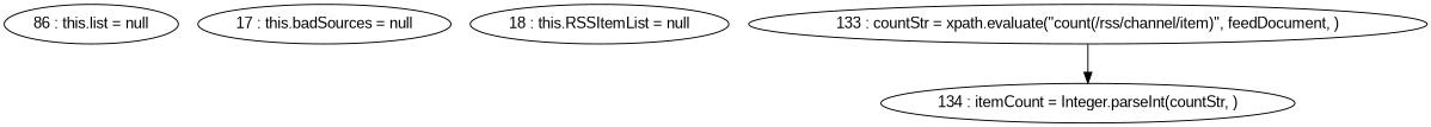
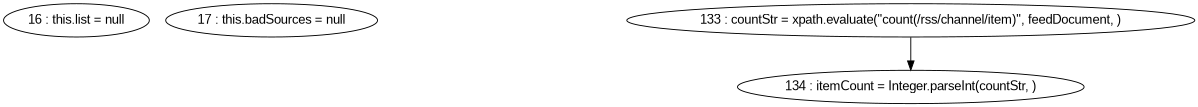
  digraph {
    fontname="Liberation Sans"
    node [fontname="Liberation Sans"]
-   "16 : this.list = null" [label="86 : this.list = null"]
+   "16 : this.list = null"
    "17 : this.badSources = null"
-   "18 : this.RSSItemList = null"
    "133 : countStr = xpath.evaluate(\"count(/rss/channel/item)\", feedDocument, )"
    "134 : itemCount = Integer.parseInt(countStr, )"
    "133 : countStr = xpath.evaluate(\"count(/rss/channel/item)\", feedDocument, )" -> "134 : itemCount = Integer.parseInt(countStr, )" [fontname="Liberation Sans"]
  }
